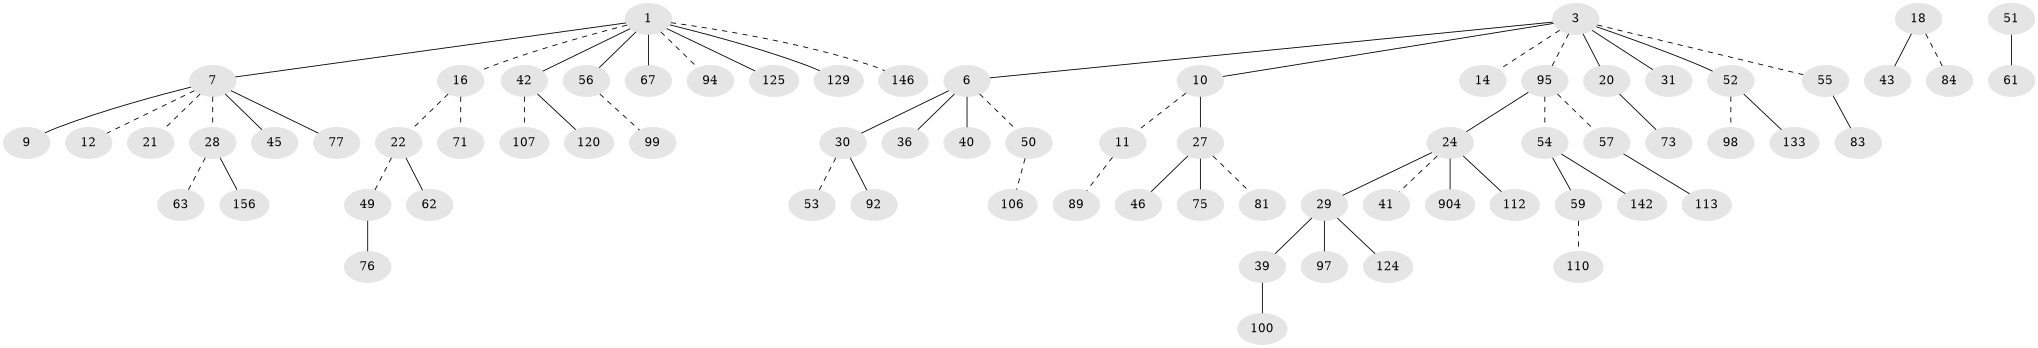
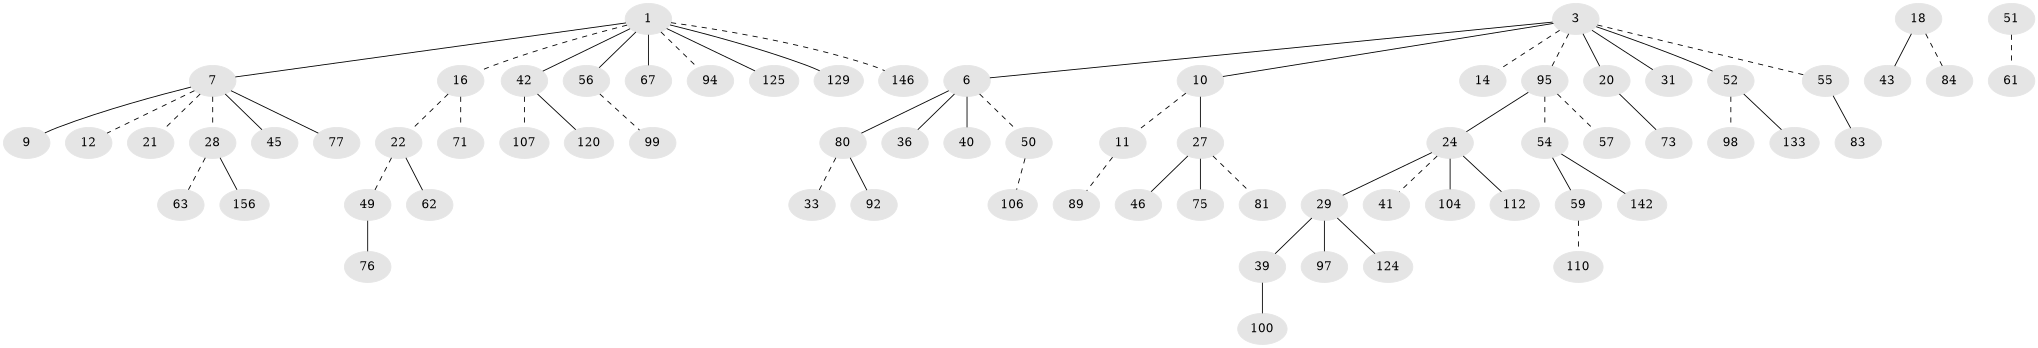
  graph {
    node [color=gray90 style=filled]
    edge [style=solid]
    1 [super="+2"]
    7 [super="+70+26"]
    16 [super="+58"]
    42
    56
    67
    94
    125
    129
    146
    3 [super="+5+19+4"]
    6 [super="+86+8+13"]
    10 [super="+80"]
    14
    n15 [label=95 super="+44+23+66+145+38"]
    20 [super="+48"]
    31
    52
    55
    9
    12
    21
    28
    45 [super="+65"]
    77
    22 [super="+47"]
    71 [super="+116"]
    18 [super="+33"]
    43
    84
    107 [super="+131"]
    120 [super="+147+123"]
    99
-   30 [super="+85+72+102+74"]
+   30 [super="+85+72+102+74" label=80]
    36 [super="+87"]
    40
    50
    11
    27
    24 [super="+34"]
    54
    57
    73 [super="+93"]
    98
    133
    83 [super="+109"]
-   53
+   53 [label=33]
    n48 [label=92 super="+139"]
    106
    61 [super="+68+115"]
    51
    63 [super="+79+111+88"]
    n53 [label=156]
    89
    46 [super="+140"]
    75 [super="+108+95"]
    81
    59
    110
    29 [super="+35"]
    41
-   104 [label=904]
+   104
    112
    142
-   113
    49
    62
    76 [super="+117+130"]
    39
    97
    124
    100 [super="+127"]
    1 -- 7
    1 -- 16 [style=dashed]
    1 -- 42
    1 -- 56
    1 -- 67
    1 -- 94 [style=dashed]
    1 -- 125
    1 -- 129
    1 -- 146 [style=dashed]
    7 -- 9
    7 -- 12 [style=dashed]
    7 -- 21 [style=dashed]
    7 -- 28 [style=dashed]
    7 -- 45
    7 -- 77
    16 -- 22 [style=dashed]
    16 -- 71 [style=dashed]
    42 -- 107 [style=dashed]
    42 -- 120
    56 -- 99 [style=dashed]
    3 -- 6
    3 -- 10
    3 -- 14 [style=dashed]
    3 -- n15 [style=dashed]
    3 -- 20
    3 -- 31
    3 -- 52
    3 -- 55 [style=dashed]
    6 -- 30
    6 -- 36
    6 -- 40
    6 -- 50 [style=dashed]
    10 -- 11 [style=dashed]
    10 -- 27
    n15 -- 24
    n15 -- 54 [style=dashed]
    n15 -- 57 [style=dashed]
    20 -- 73
    52 -- 98 [style=dashed]
    52 -- 133
    55 -- 83
    28 -- 63 [style=dashed]
    28 -- n53
    22 -- 49 [style=dashed]
    22 -- 62
    18 -- 43
    18 -- 84 [style=dashed]
    30 -- 53 [style=dashed]
    30 -- n48
    50 -- 106 [style=dashed]
    11 -- 89 [style=dashed]
    27 -- 46
    27 -- 75
    27 -- 81 [style=dashed]
    24 -- 29
    24 -- 41 [style=dashed]
    24 -- 104
    24 -- 112
    54 -- 59
    54 -- 142
-   57 -- 113
-   51 -- 61
+   51 -- 61 [style=dashed]
    59 -- 110 [style=dashed]
    29 -- 39
    29 -- 97
    29 -- 124
    49 -- 76
    39 -- 100
  }
